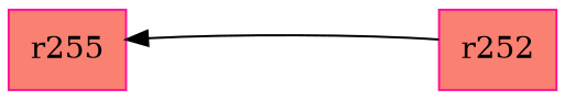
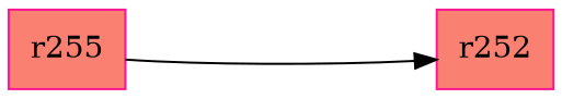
  digraph {
    rankdir=LR
    ranksep=2.0
    node [fillcolor=salmon shape=record style=filled color=deeppink]
    n1 [label="{r255}"]
    n2 [label="{r252}"]
-   n2 -> n1 [arrowhead=normal]
+   n1 -> n2 [arrowhead=normal]
  }
